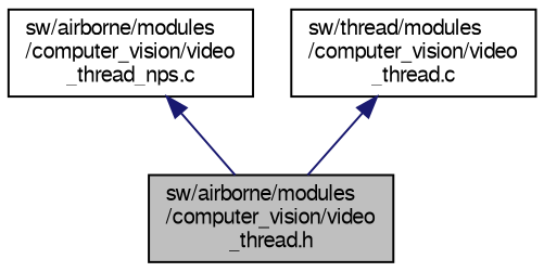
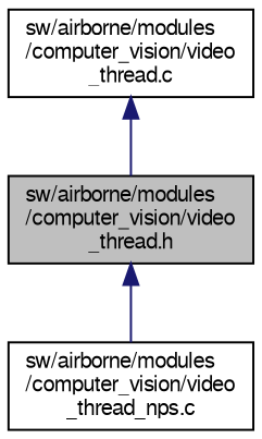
  digraph {
    node [color=black fillcolor=white fontname=FreeSans fontsize=10 shape=record style=filled]
    edge [color=midnightblue dir=back fontname=FreeSans fontsize=10 labelfontname=FreeSans labelfontsize=10 style=solid]
    n1 [fillcolor=grey75 fontcolor=black height=0.2 label="sw/airborne/modules\l/computer_vision/video\l_thread.h" width=0.4]
    n2 [height=0.2 label="sw/airborne/modules\l/computer_vision/video\l_thread_nps.c" width=0.4]
-   n3 [height=0.2 label="sw/thread/modules\l/computer_vision/video\l_thread.c" width=0.4]
-   n2 -> n1
+   n3 [height=0.2 label="sw/airborne/modules\l/computer_vision/video\l_thread.c" width=0.4]
+   n1 -> n2
    n3 -> n1
  }
